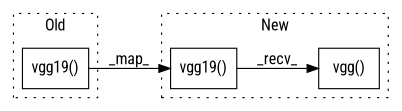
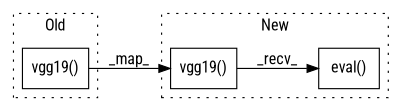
  digraph {
    rankdir=LR
    fontname="Roboto Condensed"
    node [a=75 l=47 s=6776 shape=box fontname="Roboto Condensed"]
    edge [fontname="Roboto Condensed"]
    n1 [label="vgg19()"]
-   n2 [l=54 label="vgg()"]
+   n2 [l=54 label="eval()"]
    n3 [label="vgg19()" s=6830]
    subgraph cluster_1 {
      label=New
      style=dotted
      n1
      n2
    }
    subgraph cluster_2 {
      label=Old
      style=dotted
      n3
    }
    n1 -> n2 [label=_recv_]
    n3 -> n1 [label=_map_]
  }
